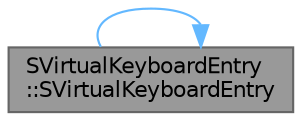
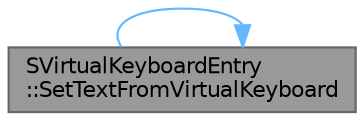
  digraph {
    rankdir=LR
-   n1 [color=gray40 fillcolor=grey60 fontcolor=black fontname=Helvetica fontsize=10 height=0.2 label="SVirtualKeyboardEntry\l::SVirtualKeyboardEntry" shape=box style=filled width=0.4]
+   n1 [color=gray40 fillcolor=grey60 fontcolor=black fontname=Helvetica fontsize=10 height=0.2 label="SVirtualKeyboardEntry\l::SetTextFromVirtualKeyboard" shape=box style=filled width=0.4]
    n1 -> n1 [color=steelblue1 fontname=Helvetica fontsize=10 labelfontname=Helvetica labelfontsize=10 style=solid]
  }
